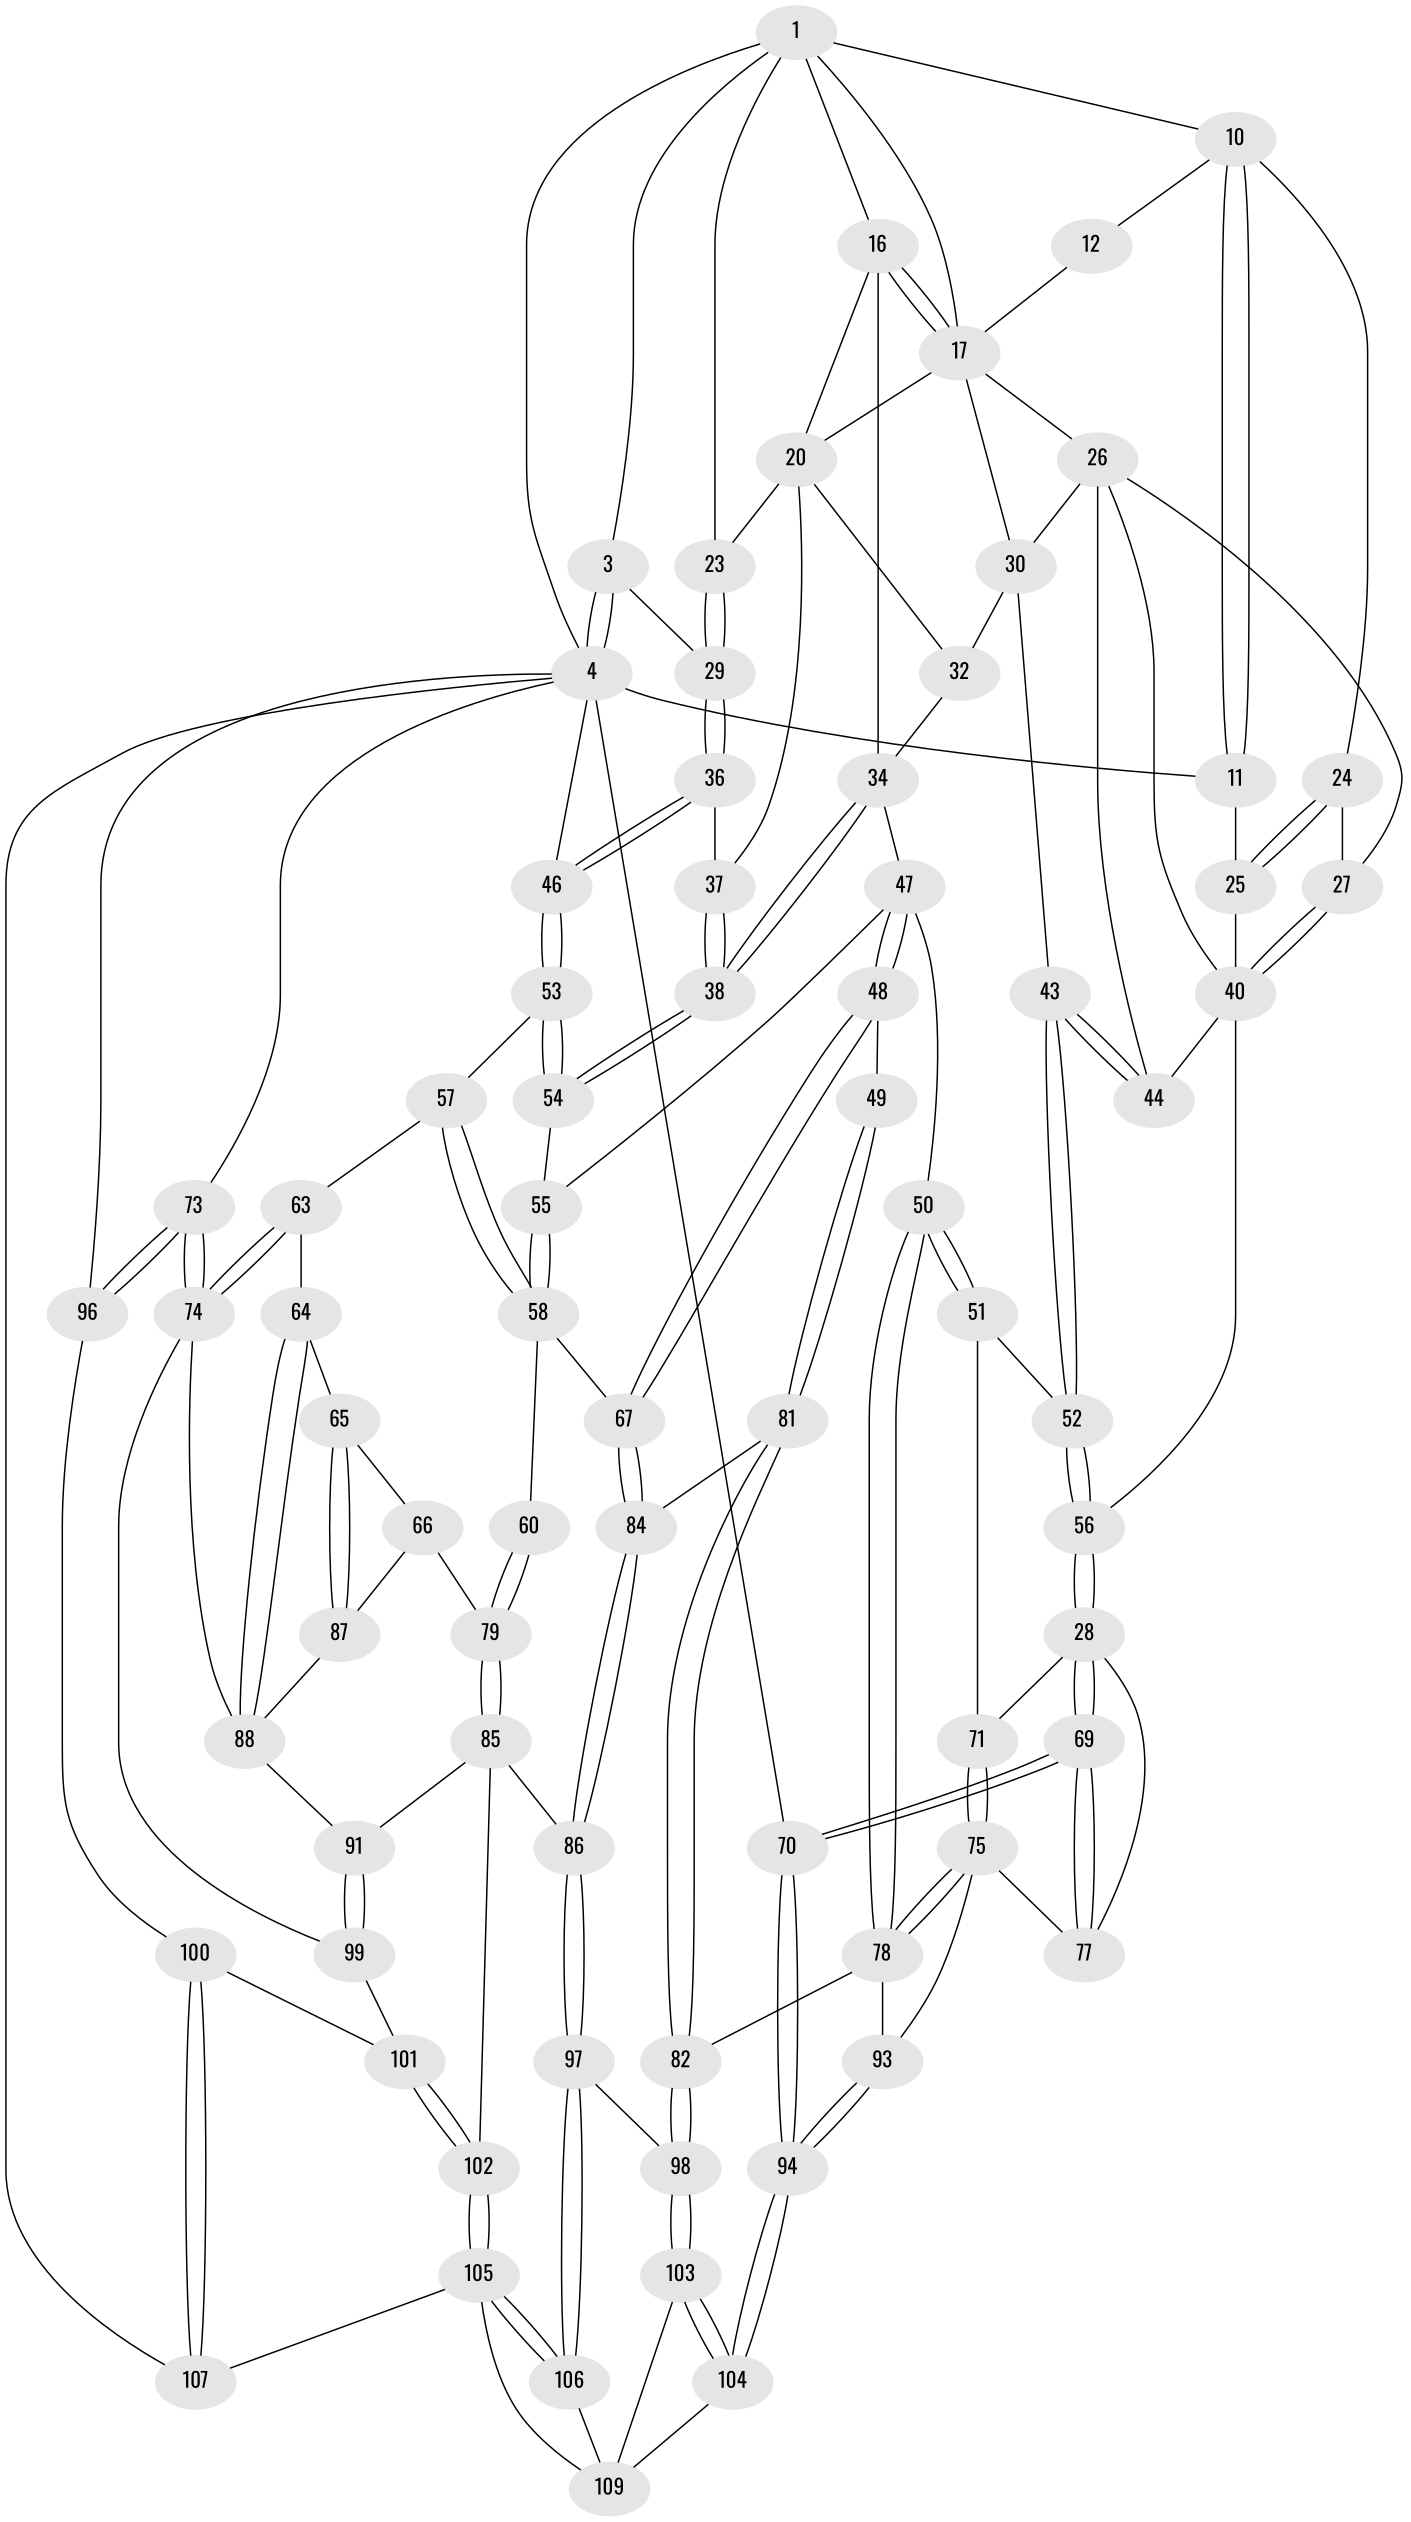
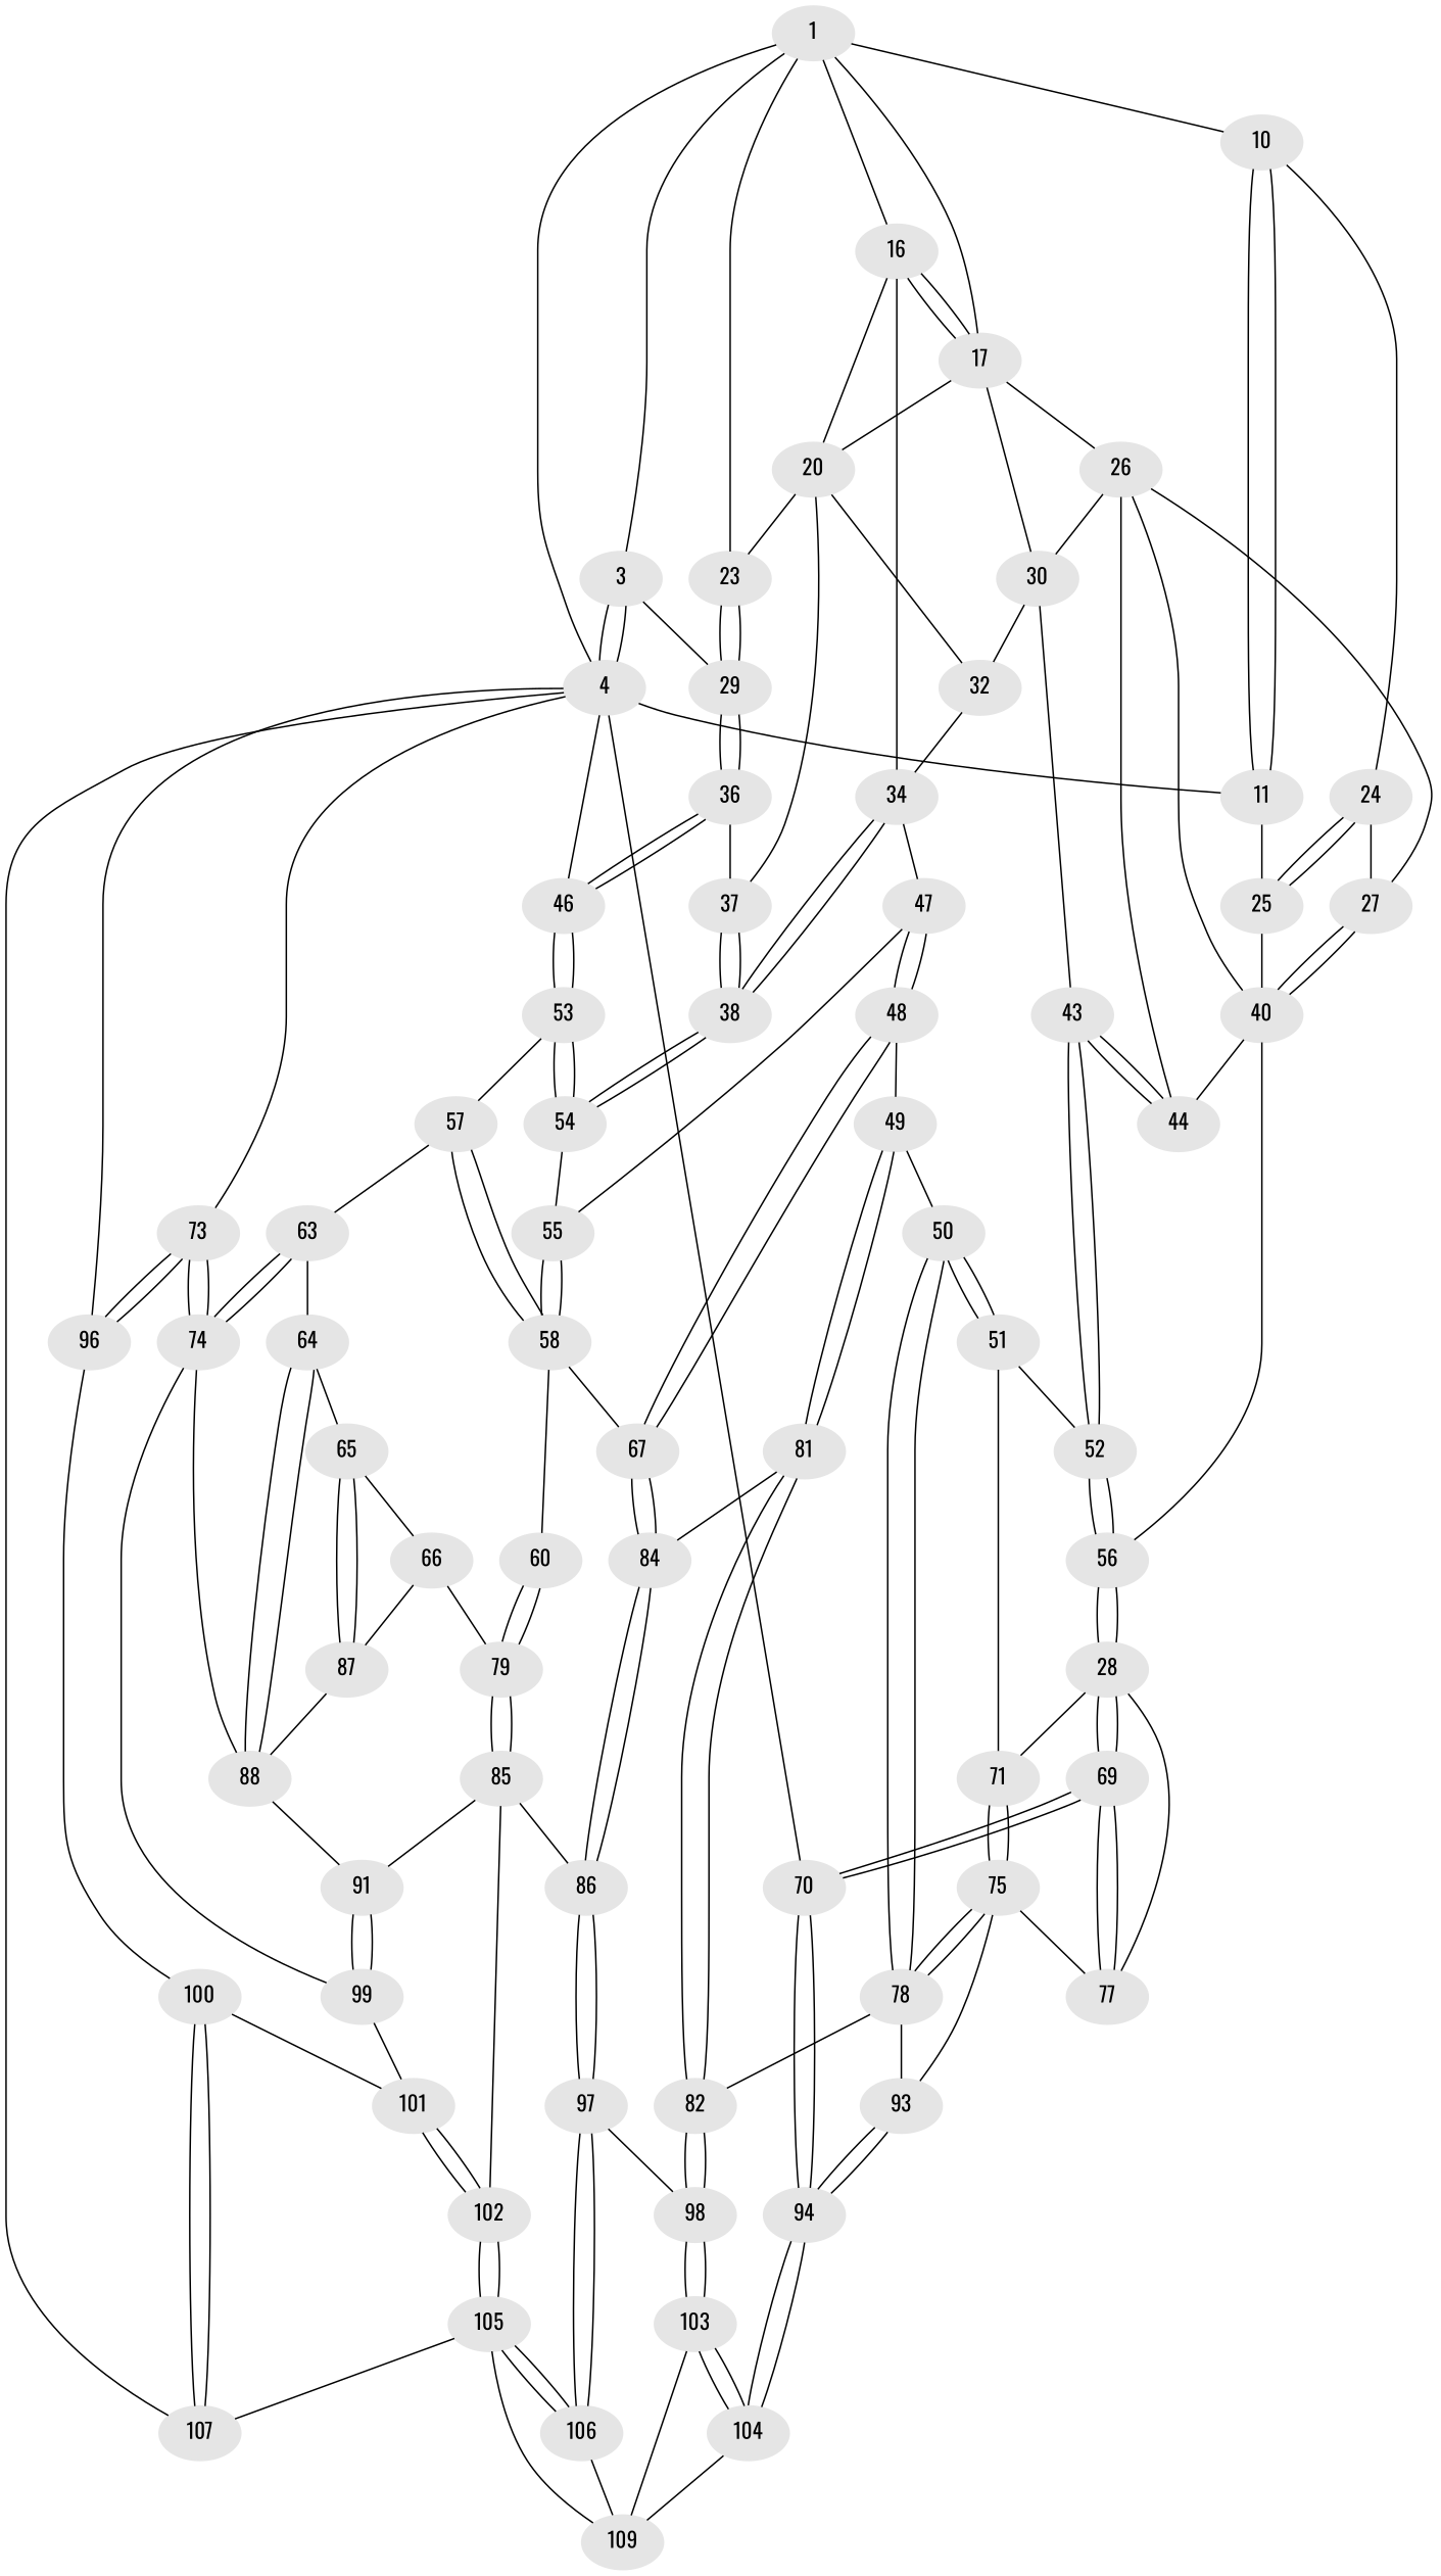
  graph {
    fontname=Oswald
    node [color=gray90 fontname=Oswald style=filled]
    edge [fontname=Oswald]
    1 [super="+2+7"]
    3
    4 [super="+45+95+5"]
    10 [super="+13"]
    16
    23
    17 [super="+18"]
    29
    11
    46
    70
    73
    96
    107
-   12
    24
    20 [super="+28+21"]
    34 [super="+35"]
    36
    25
    53
    94
    74 [super="+90"]
    100
    27
    40 [super="+41"]
    26 [super="+31"]
    30 [super="+33"]
    32
    37
    44
    43
    38
    47
    56
    52
    54
    48
    55
    n40 [label=28 super="+72"]
    57 [super="+62"]
    49
    67
    58 [super="+59"]
    50
    81
    84
    51
    78 [super="+83"]
    82
    71
    93
    75 [super="+76"]
    63
    60
    69
    77
    64
    79
    85 [super="+92"]
    66 [super="+80"]
    87
    65
    88 [super="+89"]
    99
    91
    86
    104
    101
    98
    102
    103
    97
    105 [super="+108"]
    106
    109 [super="+110"]
    1 -- 3
    1 -- 4
    1 -- 10
    1 -- 16
    1 -- 23
    1 -- 17
    3 -- 4
    3 -- 4
    3 -- 29
    4 -- 11
    4 -- 46
    4 -- 70 [weight=2]
    4 -- 73
    4 -- 96
    4 -- 107
    10 -- 11
    10 -- 11
-   10 -- 12
    10 -- 24
    16 -- 17
    16 -- 17
    16 -- 20
    16 -- 34
    23 -- 29
    23 -- 29
    17 -- 20
    17 -- 26
    17 -- 30
    29 -- 36
    29 -- 36
    11 -- 25
    46 -- 53
    46 -- 53
    70 -- 94
    70 -- 94
    73 -- 96
    73 -- 96
    73 -- 74
    73 -- 74
    96 -- 100
-   12 -- 17
    24 -- 25
    24 -- 25
    24 -- 27
    20 -- 23
    20 -- 32
    20 -- 37
    34 -- 38
    34 -- 38
    34 -- 47
    36 -- 46
    36 -- 46
    36 -- 37
    25 -- 40
    53 -- 54
    53 -- 54
    53 -- 57
    94 -- 104
    94 -- 104
    74 -- 88
    74 -- 99
    100 -- 107
    100 -- 107
    100 -- 101
    27 -- 40
    27 -- 40
    40 -- 44
    40 -- 56
    26 -- 27
    26 -- 40
    26 -- 30
    26 -- 44
    30 -- 32
    30 -- 43
    32 -- 34
    37 -- 38
    37 -- 38
    43 -- 44
    43 -- 44
    43 -- 52
    43 -- 52
    38 -- 54
    38 -- 54
    47 -- 48
    47 -- 48
    47 -- 55
    56 -- n40
    56 -- n40
    52 -- 56
    52 -- 56
    54 -- 55
    48 -- 49
    48 -- 67
    48 -- 67
    55 -- 58
    55 -- 58
    n40 -- 71
    n40 -- 69
    n40 -- 69
    n40 -- 77
    57 -- 58
    57 -- 58
    57 -- 63
-   47 -- 50
+   49 -- 50
    49 -- 81
    49 -- 81
    67 -- 84
    67 -- 84
    58 -- 67
    58 -- 60
    50 -- 51
    50 -- 51
    50 -- 78
    50 -- 78
    81 -- 84
    81 -- 82
    81 -- 82
    84 -- 86
    84 -- 86
    51 -- 52
    51 -- 71
    78 -- 82
    78 -- 93
    82 -- 98
    82 -- 98
    71 -- 75
    71 -- 75
    93 -- 94
    93 -- 94
    75 -- 78
    75 -- 78
    75 -- 93
    75 -- 77
    63 -- 74
    63 -- 74
    63 -- 64
    60 -- 79
    60 -- 79
    69 -- 70
    69 -- 70
    69 -- 77
    69 -- 77
    64 -- 65
    64 -- 88
    64 -- 88
    79 -- 85
    79 -- 85
    85 -- 91
    85 -- 86
    85 -- 102
    66 -- 79
    66 -- 87
    87 -- 88
    65 -- 66
    65 -- 87
    65 -- 87
    88 -- 91
    99 -- 101
    91 -- 99
    91 -- 99
    86 -- 97
    86 -- 97
    104 -- 109
    101 -- 102
    101 -- 102
    98 -- 103
    98 -- 103
    102 -- 105
    102 -- 105
    103 -- 104
    103 -- 104
    103 -- 109
    97 -- 98
    97 -- 106
    97 -- 106
    105 -- 107
    105 -- 106
    105 -- 106
    105 -- 109
    106 -- 109
  }
